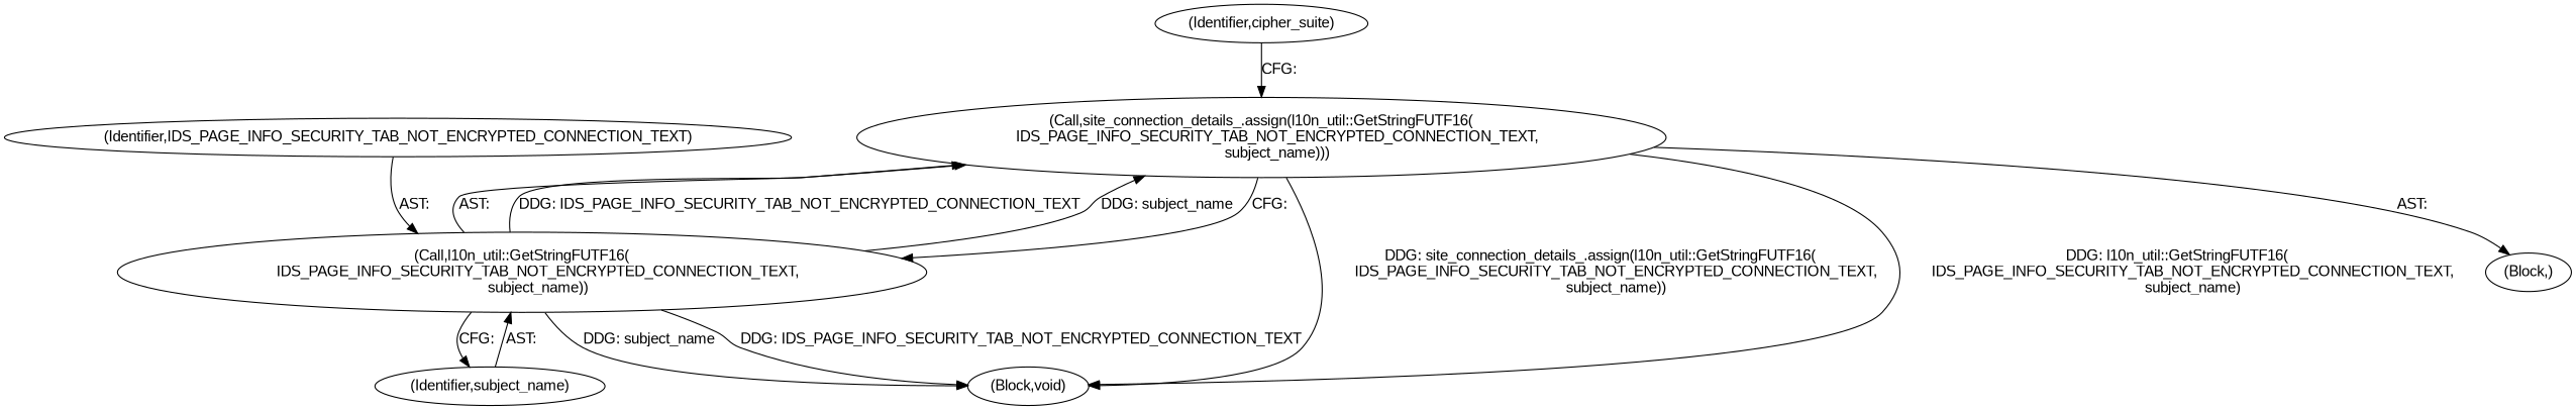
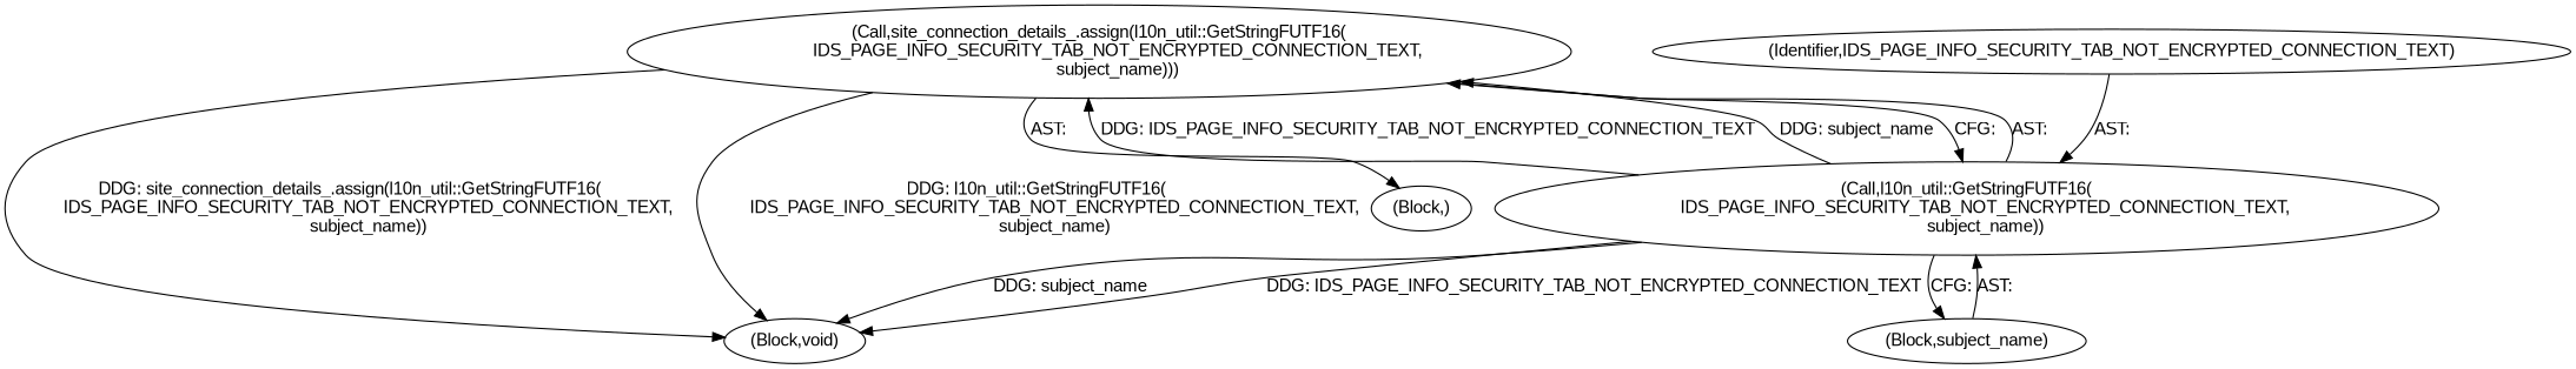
  digraph {
    fontname="Liberation Sans"
    node [fontname="Liberation Sans"]
    edge [fontname="Liberation Sans"]
    n1 [label="(Call,site_connection_details_.assign(l10n_util::GetStringFUTF16(\n        IDS_PAGE_INFO_SECURITY_TAB_NOT_ENCRYPTED_CONNECTION_TEXT,\n        subject_name)))"]
    n2 [label="(Call,l10n_util::GetStringFUTF16(\n        IDS_PAGE_INFO_SECURITY_TAB_NOT_ENCRYPTED_CONNECTION_TEXT,\n        subject_name))"]
    n3 [label="(Block,void)"]
    n4 [label="(Block,)"]
-   n5 [label="(Identifier,subject_name)"]
-   n6 [label="(Identifier,cipher_suite)"]
+   n5 [label="(Block,subject_name)"]
    n7 [label="(Identifier,IDS_PAGE_INFO_SECURITY_TAB_NOT_ENCRYPTED_CONNECTION_TEXT)"]
    n1 -> n2 [label="CFG: "]
    n1 -> n3 [label="DDG: site_connection_details_.assign(l10n_util::GetStringFUTF16(\n        IDS_PAGE_INFO_SECURITY_TAB_NOT_ENCRYPTED_CONNECTION_TEXT,\n        subject_name))"]
    n1 -> n3 [label="DDG: l10n_util::GetStringFUTF16(\n        IDS_PAGE_INFO_SECURITY_TAB_NOT_ENCRYPTED_CONNECTION_TEXT,\n        subject_name)"]
    n1 -> n4 [label="AST: "]
    n2 -> n1 [label="AST: "]
    n2 -> n1 [label="DDG: IDS_PAGE_INFO_SECURITY_TAB_NOT_ENCRYPTED_CONNECTION_TEXT"]
    n2 -> n1 [label="DDG: subject_name"]
    n2 -> n3 [label="DDG: subject_name"]
    n2 -> n3 [label="DDG: IDS_PAGE_INFO_SECURITY_TAB_NOT_ENCRYPTED_CONNECTION_TEXT"]
    n2 -> n5 [label="CFG: "]
    n5 -> n2 [label="AST: "]
-   n6 -> n1 [label="CFG: "]
    n7 -> n2 [label="AST: "]
  }
